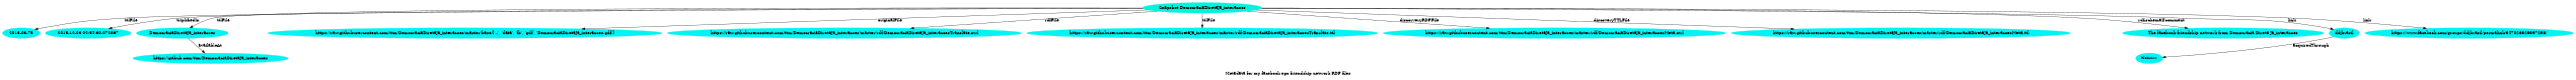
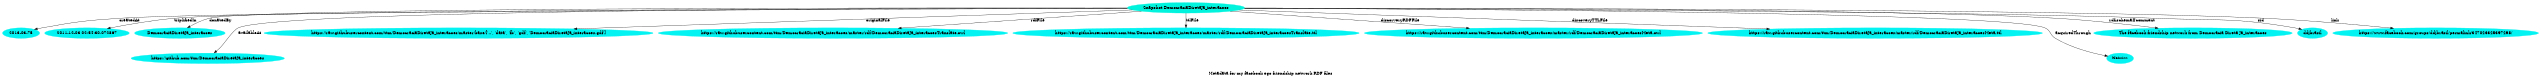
  digraph {
    label="Metadata for my facebook ego friendship network RDF files"
    node [color="#02F3F1" style=filled]
    "Snapshot DemocraciaDiretaJa_interacoes" [color="#02F3DD"]
    n2 [label="2013-03-75"]
-   n3 [label="2015-12-03 02:54:30.072867"]
+   n3 [label="2011-12-03 02:54:30.072867"]
    n4 [label=DemocraciaDiretaJa_interacoes]
    n5 [label="https://github.com/ttm/DemocraciaDiretaJa_interacoes"]
    n6 [label="https://raw.githubusercontent.com/ttm/DemocraciaDiretaJa_interacoes/master/base/['..', 'data', 'fb', 'gdf', 'DemocraciaDiretaJa_interacoes.gdf']"]
    n7 [label="https://raw.githubusercontent.com/ttm/DemocraciaDiretaJa_interacoes/master/rdf/DemocraciaDiretaJa_interacoesTranslate.owl"]
    n8 [label="https://raw.githubusercontent.com/ttm/DemocraciaDiretaJa_interacoes/master/rdf/DemocraciaDiretaJa_interacoesTranslate.ttl"]
    n9 [label="https://raw.githubusercontent.com/ttm/DemocraciaDiretaJa_interacoes/master/rdf/DemocraciaDiretaJa_interacoesMeta.owl"]
    n10 [label="https://raw.githubusercontent.com/ttm/DemocraciaDiretaJa_interacoes/master/rdf/DemocraciaDiretaJa_interacoesMeta.ttl"]
    n11 [label=Netvizz]
    n12 [label="The facebook friendship network from Democracia Direta Ja_interacoes"]
    n13 [label=ddjbrasil]
    n14 [label="https://www.facebook.com/groups/ddjbrasil/permalink/347023325397298/"]
-   "Snapshot DemocraciaDiretaJa_interacoes" -> n2 [label=ttlFile]
+   "Snapshot DemocraciaDiretaJa_interacoes" -> n2 [label=createdAt]
    "Snapshot DemocraciaDiretaJa_interacoes" -> n3 [label=triplifiedIn]
-   "Snapshot DemocraciaDiretaJa_interacoes" -> n4 [label=ttlFile]
-   n4 -> n5 [label=availableAt]
+   "Snapshot DemocraciaDiretaJa_interacoes" -> n4 [label=donatedBy]
+   "Snapshot DemocraciaDiretaJa_interacoes" -> n5 [label=availableAt]
    "Snapshot DemocraciaDiretaJa_interacoes" -> n6 [label=originalFile]
    "Snapshot DemocraciaDiretaJa_interacoes" -> n7 [label=rdfFile]
    "Snapshot DemocraciaDiretaJa_interacoes" -> n8 [label=ttlFile]
    "Snapshot DemocraciaDiretaJa_interacoes" -> n9 [label=discorveryRDFFile]
    "Snapshot DemocraciaDiretaJa_interacoes" -> n10 [label=discoveryTTLFile]
-   n13 -> n11 [label=acquiredThrough]
+   "Snapshot DemocraciaDiretaJa_interacoes" -> n11 [label=acquiredThrough]
    "Snapshot DemocraciaDiretaJa_interacoes" -> n12 [label="rdf-schema#comment"]
-   "Snapshot DemocraciaDiretaJa_interacoes" -> n13 [label=link]
+   "Snapshot DemocraciaDiretaJa_interacoes" -> n13 [label=sid]
    "Snapshot DemocraciaDiretaJa_interacoes" -> n14 [label=link]
  }
